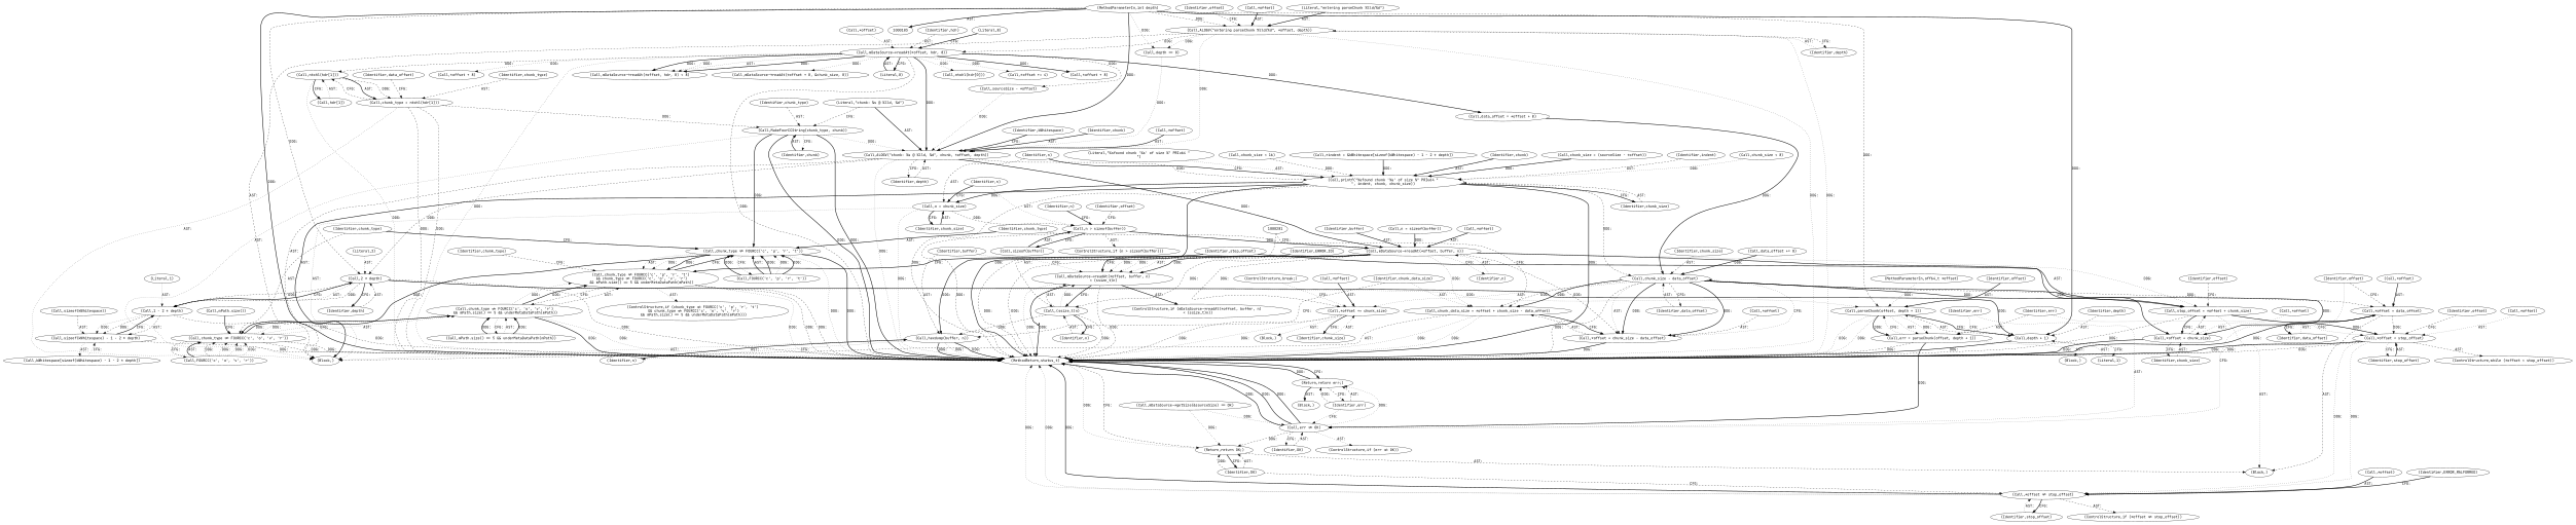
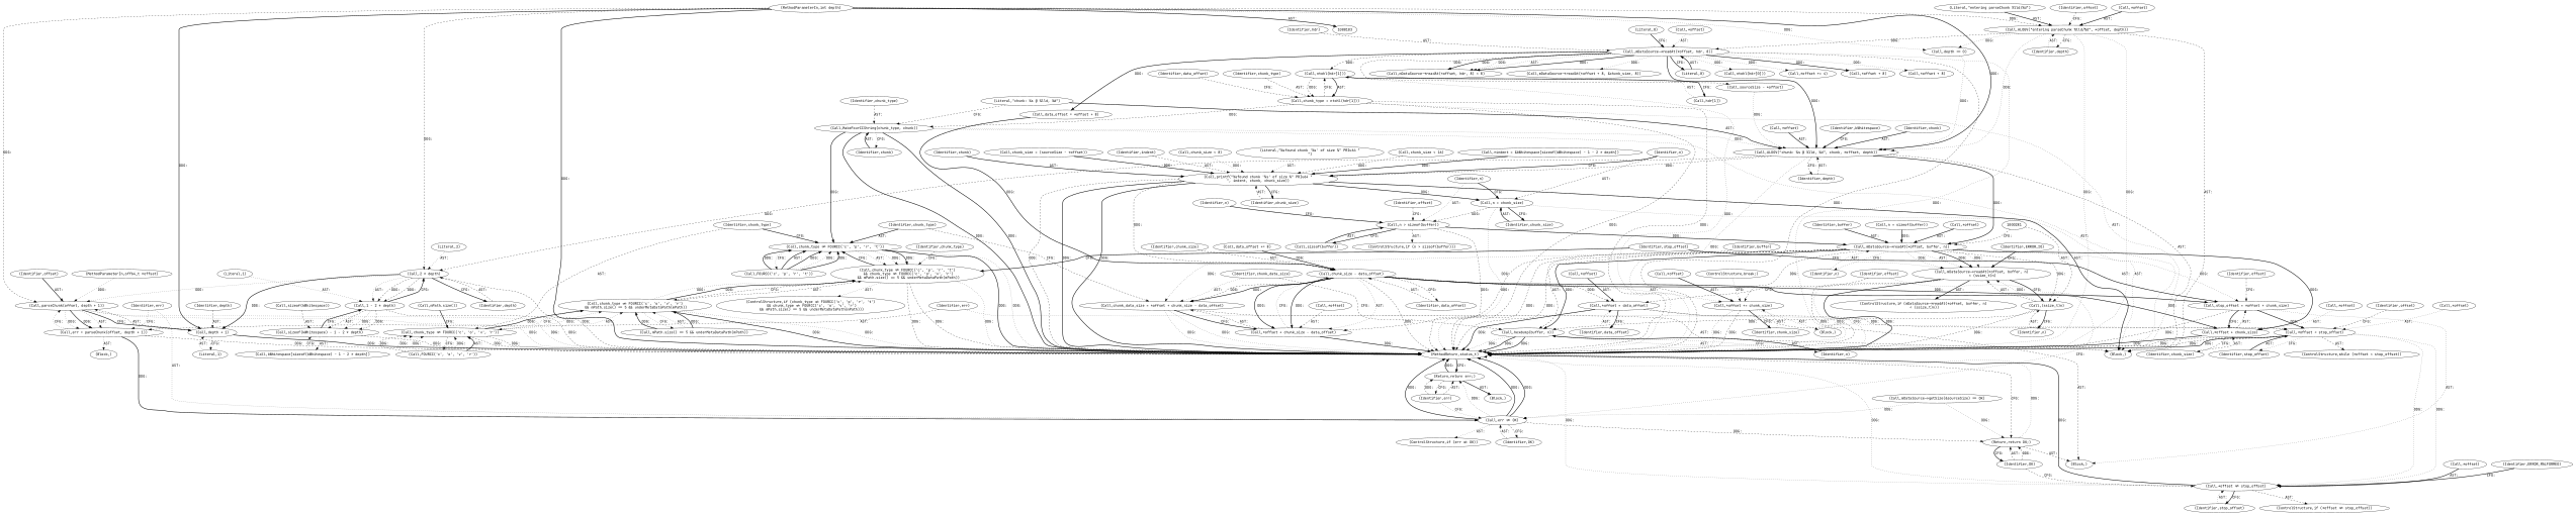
  digraph {
    fontname="JetBrains Mono"
    node [fontname="JetBrains Mono"]
    edge [fontname="JetBrains Mono" style=bold]
    n1 [label="(Call,ntohl(hdr[1]))"]
    n2 [label="(Call,chunk_type = ntohl(hdr[1]))"]
    n3 [label="(Call,hdr[1])"]
    n4 [label="(MethodReturn,status_t)"]
    n5 [label="(Block,)"]
    n6 [label="(Call,MakeFourCCString(chunk_type, chunk))"]
    n7 [label="(Return,return err;)"]
    n8 [label="(Return,return OK;)"]
    n9 [label="(Call,mDataSource->readAt(*offset, hdr, 8))"]
    n10 [label="(Call,ALOGV(\"chunk: %s @ %lld, %d\", chunk, *offset, depth))"]
    n11 [label="(Call,sourceSize - *offset)"]
    n12 [label="(Call,ntohl(hdr[0]))"]
    n13 [label="(Call,*offset += 4)"]
    n14 [label="(Call,*offset + 8)"]
    n15 [label="(Call,data_offset = *offset + 8)"]
    n16 [label="(Literal,8)"]
    n17 [label="(Call,*offset + 8)"]
    n18 [label="(Call,mDataSource->readAt(*offset, hdr, 8) < 8)"]
    n19 [label="(Call,mDataSource->readAt(*offset + 8, &chunk_size, 8))"]
    n20 [label="(Call,2 * depth)"]
    n21 [label="(Call,printf(\"%sfound chunk '%s' of size %\" PRIu64 \"\n\", indent, chunk, chunk_size))"]
    n22 [label="(Call,mDataSource->readAt(*offset, buffer, n))"]
    n23 [label="(Identifier,depth)"]
    n24 [label="(Call,chunk_size - data_offset)"]
    n25 [label="(Call,ALOGV(\"entering parseChunk %lld/%d\", *offset, depth))"]
    n26 [label="(Call,depth == 0)"]
    n27 [label="(Identifier,depth)"]
    n28 [label="(MethodParameterIn,int depth)"]
    n29 [label="(Call,parseChunk(offset, depth + 1))"]
    n30 [label="(Call,depth + 1)"]
    1000103
    n32 [label="(Call,1 - 2 * depth)"]
    n33 [label="(Identifier,depth)"]
    n34 [label="(Call,err = parseChunk(offset, depth + 1))"]
    n35 [label="(Literal,1)"]
    n36 [label="(Call,chunk_type != FOURCC('c', 'p', 'r', 't'))"]
    n37 [label="(Identifier,chunk)"]
    n38 [label="(Call,chunk_type != FOURCC('c', 'p', 'r', 't')\n && chunk_type != FOURCC('c', 'o', 'v', 'r')\n && mPath.size() == 5 && underMetaDataPath(mPath))"]
    n39 [label="(Call,chunk_type != FOURCC('c', 'o', 'v', 'r'))"]
    n40 [label="(Call,FOURCC('c', 'p', 'r', 't'))"]
    n41 [label="(Call,n = chunk_size)"]
    n42 [label="(Identifier,chunk_size)"]
    n43 [label="(Call,mDataSource->readAt(*offset, buffer, n)\n < (ssize_t)n)"]
    n44 [label="(Call,(ssize_t)n)"]
    n45 [label="(Call,hexdump(buffer, n))"]
    n46 [label="(Call,chunk_data_size = *offset + chunk_size - data_offset)"]
    n47 [label="(Call,*offset + chunk_size - data_offset)"]
    n48 [label="(Call,stop_offset = *offset + chunk_size)"]
    n49 [label="(Call,*offset + chunk_size)"]
    n50 [label="(Call,*offset += chunk_size)"]
    n51 [label="(Identifier,n)"]
    n52 [label="(Call,sizeof(kWhitespace) - 1 - 2 * depth)"]
    n53 [label="(Call,kWhitespace[sizeof(kWhitespace) - 1 - 2 * depth])"]
    n54 [label="(Call,err != OK)"]
    n55 [label="(Block,)"]
    n56 [label="(ControlStructure,if (err != OK))"]
    n57 [label="(Identifier,OK)"]
    n58 [label="(Identifier,err)"]
    n59 [label="(Block,)"]
    n60 [label="(Identifier,OK)"]
    n61 [label="(Block,)"]
    n62 [label="(Call,*offset != stop_offset)"]
    n63 [label="(Call,n > sizeof(buffer))"]
    n64 [label="(Identifier,chunk_size)"]
    n65 [label="(Call,*offset = data_offset)"]
    n66 [label="(Identifier,data_offset)"]
    n67 [label="(ControlStructure,if (n > sizeof(buffer)))"]
    n68 [label="(Call,sizeof(buffer))"]
    n69 [label="(ControlStructure,if (mDataSource->readAt(*offset, buffer, n)\n < (ssize_t)n))"]
    n70 [label="(Identifier,n)"]
    n71 [label="(Identifier,n)"]
    n72 [label="(Call,*offset < stop_offset)"]
    n73 [label="(Identifier,chunk_size)"]
    n74 [label="(Identifier,chunk_size)"]
    n75 [label="(Block,)"]
    n76 [label="(Identifier,stop_offset)"]
    n77 [label="(ControlStructure,while (*offset < stop_offset))"]
    n78 [label="(Identifier,stop_offset)"]
    n79 [label="(ControlStructure,if (*offset != stop_offset))"]
    n80 [label="(Identifier,data_offset)"]
    n81 [label="(Call,chunk_type != FOURCC('c', 'o', 'v', 'r')\n && mPath.size() == 5 && underMetaDataPath(mPath))"]
    n82 [label="(ControlStructure,if (chunk_type != FOURCC('c', 'p', 'r', 't')\n && chunk_type != FOURCC('c', 'o', 'v', 'r')\n && mPath.size() == 5 && underMetaDataPath(mPath)))"]
    n83 [label="(Call,FOURCC('c', 'o', 'v', 'r'))"]
    n84 [label="(Call,mPath.size() == 5 && underMetaDataPath(mPath))"]
    n85 [label="(Call,chunk_size < 8)"]
    n86 [label="(Literal,1)"]
    n87 [label="(Call,*offset)"]
    n88 [label="(Call,mDataSource->getSize(&sourceSize) == OK)"]
    n89 [label="(Call,*offset)"]
    n90 [label="(Call,*offset)"]
    n91 [label="(Identifier,chunk_size)"]
    n92 [label="(Identifier,chunk_data_size)"]
    n93 [label="(Literal,\"%sfound chunk '%s' of size %\" PRIu64 \"\n\")"]
    n94 [label="(Literal,\"chunk: %s @ %lld, %d\")"]
    n95 [label="(Identifier,n)"]
    n96 [label="(Identifier,chunk_type)"]
    n97 [label="(Identifier,buffer)"]
    n98 [label="(Call,chunk_size < 16)"]
    n99 [label="(Identifier,offset)"]
    n100 [label="(Call,*offset)"]
    n101 [label="(Identifier,hdr)"]
    n102 [label="(MethodParameterIn,off64_t *offset)"]
    n103 [label="(Identifier,n)"]
    n104 [label="(Call,*offset)"]
    n105 [label="(Identifier,offset)"]
    n106 [label="(ControlStructure,break;)"]
    n107 [label="(Identifier,data_offset)"]
    n108 [label="(Call,mPath.size())"]
    n109 [label="(Identifier,err)"]
    n110 [label="(Identifier,depth)"]
    n111 [label="(Identifier,buffer)"]
    n112 [label="(Identifier,offset)"]
    n113 [label="(Identifier,kWhitespace)"]
    n114 [label="(Identifier,err)"]
    n115 [label="(Identifier,chunk)"]
    n116 [label="(Identifier,offset)"]
    n117 [label="(Literal,2)"]
    n118 [label="(Call,*indent = &kWhitespace[sizeof(kWhitespace) - 1 - 2 * depth])"]
    n119 [label="(Identifier,chunk_type)"]
    n120 [label="(Call,*offset)"]
    n121 [label="(Identifier,chunk)"]
    n122 [label="(Call,data_offset += 8)"]
    n123 [label="(Identifier,offset)"]
    n124 [label="(Identifier,chunk_type)"]
    n125 [label="(Identifier,stop_offset)"]
    n126 [label="(Literal,8)"]
    n127 [label="(Call,sizeof(kWhitespace))"]
    n128 [label="(Call,chunk_size = (sourceSize - *offset))"]
    n129 [label="(Call,n = sizeof(buffer))"]
    n130 [label="(Call,*offset)"]
    n131 [label="(Identifier,n)"]
    n132 [label="(Literal,\"entering parseChunk %lld/%d\")"]
    n133 [label="(Identifier,chunk_type)"]
    n134 [label="(Call,*offset)"]
    n135 [label="(Identifier,chunk_type)"]
    n136 [label="(Identifier,offset)"]
    n137 [label="(Identifier,ERROR_IO)"]
    n138 [label="(Call,*offset)"]
    n139 [label="(Call,*offset)"]
    n140 [label="(Identifier,ERROR_MALFORMED)"]
    n141 [label="(Identifier,indent)"]
    1000281
    n1 -> n2 [label="AST: "]
    n1 -> n2 [label="DDG: " style=dashed]
    n1 -> n3 [label="CFG: "]
    n1 -> n4 [label="DDG: " style=dotted]
    n2 -> n1 [label="CFG: " style=dashed]
    n2 -> n4 [label="DDG: " style=dashed]
    n2 -> n4 [label="DDG: " style=dashed]
    n2 -> n5 [label="AST: " style=dotted]
    n2 -> n6 [label="DDG: " style=dashed]
    n3 -> n1 [label="AST: " style=dotted]
    n4 -> n7 [label="CFG: "]
    n4 -> n8 [label="CFG: " style=dashed]
    n6 -> n4 [label="DDG: "]
    n6 -> n4 [label="DDG: "]
    n6 -> n5 [label="AST: " style=dotted]
    n6 -> n10 [label="DDG: " style=dotted]
    n6 -> n36 [label="DDG: "]
    n6 -> n37 [label="CFG: " style=dotted]
    n7 -> n4 [label="DDG: "]
    n7 -> n58 [label="CFG: " style=dashed]
    n7 -> n59 [label="AST: "]
    n8 -> n4 [label="DDG: " style=dotted]
    n8 -> n60 [label="CFG: "]
    n8 -> n61 [label="AST: " style=dashed]
    n9 -> n1 [label="DDG: " style=dashed]
    n9 -> n4 [label="DDG: " style=dotted]
    n9 -> n4 [label="DDG: " style=dashed]
    n9 -> n10 [label="DDG: "]
    n9 -> n11 [label="DDG: " style=dashed]
    n9 -> n12 [label="DDG: " style=dotted]
    n9 -> n13 [label="DDG: " style=dotted]
    n9 -> n14 [label="DDG: "]
    n9 -> n15 [label="DDG: "]
    n9 -> n16 [label="CFG: "]
    n9 -> n17 [label="DDG: " style=dotted]
    n9 -> n18 [label="AST: " style=dotted]
    n9 -> n18 [label="DDG: "]
    n9 -> n18 [label="DDG: "]
    n9 -> n18 [label="DDG: " style=dotted]
    n9 -> n19 [label="DDG: " style=dotted]
    n10 -> n4 [label="DDG: " style=dotted]
    n10 -> n5 [label="AST: " style=dashed]
    n10 -> n20 [label="DDG: " style=dashed]
    n10 -> n21 [label="DDG: " style=dashed]
    n10 -> n22 [label="DDG: "]
    n10 -> n23 [label="CFG: " style=dashed]
    n11 -> n10 [label="DDG: " style=dotted]
    n15 -> n24 [label="DDG: "]
    n16 -> n9 [label="AST: "]
    n20 -> n4 [label="DDG: " style=dashed]
    n20 -> n29 [label="DDG: " style=dotted]
    n20 -> n30 [label="DDG: "]
    n20 -> n32 [label="AST: " style=dotted]
    n20 -> n32 [label="DDG: " style=dashed]
    n20 -> n32 [label="DDG: " style=dashed]
    n20 -> n33 [label="CFG: "]
    n21 -> n4 [label="DDG: "]
    n21 -> n4 [label="DDG: " style=dashed]
    n21 -> n4 [label="DDG: "]
    n21 -> n5 [label="AST: "]
    n21 -> n24 [label="DDG: " style=dashed]
    n21 -> n41 [label="DDG: "]
    n21 -> n42 [label="CFG: "]
    n22 -> n4 [label="DDG: " style=dashed]
    n22 -> n4 [label="DDG: " style=dashed]
    n22 -> n43 [label="AST: " style=dotted]
    n22 -> n43 [label="DDG: "]
    n22 -> n43 [label="DDG: " style=dotted]
    n22 -> n43 [label="DDG: " style=dotted]
    n22 -> n44 [label="DDG: " style=dashed]
    n22 -> n45 [label="DDG: "]
    n22 -> n46 [label="DDG: " style=dotted]
    n22 -> n47 [label="DDG: " style=dashed]
    n22 -> n48 [label="DDG: " style=dotted]
    n22 -> n49 [label="DDG: "]
    n22 -> n50 [label="DDG: " style=dashed]
    n22 -> n51 [label="CFG: " style=dotted]
    n23 -> n10 [label="AST: " style=dashed]
    n24 -> n4 [label="DDG: " style=dashed]
    n24 -> n46 [label="DDG: " style=dashed]
    n24 -> n46 [label="DDG: "]
    n24 -> n47 [label="AST: " style=dotted]
    n24 -> n47 [label="DDG: "]
    n24 -> n47 [label="DDG: "]
    n24 -> n48 [label="DDG: "]
    n24 -> n49 [label="DDG: "]
    n24 -> n50 [label="AST: " style=dotted]
    n24 -> n65 [label="DDG: " style=dashed]
    n24 -> n66 [label="CFG: " style=dashed]
    n25 -> n4 [label="DDG: " style=dotted]
    n25 -> n4 [label="DDG: " style=dotted]
    n25 -> n5 [label="AST: " style=dashed]
    n25 -> n9 [label="DDG: " style=dashed]
    n25 -> n10 [label="DDG: " style=dotted]
    n25 -> n26 [label="DDG: " style=dotted]
    n25 -> n27 [label="CFG: " style=dashed]
    n26 -> n10 [label="DDG: " style=dotted]
    n27 -> n25 [label="AST: " style=dotted]
    n28 -> n4 [label="DDG: "]
    n28 -> n10 [label="DDG: "]
    n28 -> n20 [label="DDG: " style=dashed]
    n28 -> n25 [label="DDG: " style=dashed]
    n28 -> n26 [label="DDG: " style=dotted]
    n28 -> n29 [label="DDG: " style=dashed]
    n28 -> n30 [label="DDG: "]
    n28 -> 1000103 [label="AST: "]
    n29 -> n4 [label="DDG: " style=dotted]
    n29 -> n4 [label="DDG: " style=dotted]
    n29 -> n30 [label="CFG: "]
    n29 -> n34 [label="AST: " style=dotted]
    n29 -> n34 [label="DDG: " style=dotted]
    n29 -> n34 [label="DDG: "]
    n30 -> n4 [label="DDG: "]
    n30 -> n29 [label="AST: " style=dashed]
    n30 -> n35 [label="CFG: " style=dashed]
    n32 -> n4 [label="DDG: " style=dashed]
    n32 -> n20 [label="CFG: "]
    n32 -> n52 [label="AST: " style=dashed]
    n32 -> n52 [label="DDG: " style=dotted]
    n32 -> n52 [label="DDG: " style=dashed]
    n33 -> n20 [label="AST: " style=dashed]
    n34 -> n4 [label="DDG: " style=dashed]
    n34 -> n29 [label="CFG: " style=dotted]
    n34 -> n54 [label="DDG: "]
    n34 -> n55 [label="AST: " style=dotted]
    n35 -> n30 [label="AST: " style=dotted]
    n36 -> n4 [label="DDG: "]
    n36 -> n4 [label="DDG: " style=dotted]
    n36 -> n38 [label="AST: " style=dotted]
    n36 -> n38 [label="DDG: " style=dotted]
    n36 -> n38 [label="DDG: "]
-   n36 -> n39 [label="DDG: "]
    n36 -> n40 [label="CFG: " style=dotted]
    n37 -> n6 [label="AST: "]
    n38 -> n4 [label="DDG: " style=dotted]
    n38 -> n4 [label="DDG: " style=dashed]
    n38 -> n4 [label="DDG: " style=dashed]
    n38 -> n36 [label="CFG: "]
    n38 -> n81 [label="CFG: " style=dashed]
    n38 -> n82 [label="AST: " style=dotted]
    n39 -> n4 [label="DDG: " style=dashed]
    n39 -> n4 [label="DDG: " style=dashed]
    n39 -> n81 [label="AST: " style=dotted]
    n39 -> n81 [label="DDG: "]
    n39 -> n81 [label="DDG: " style=dotted]
    n39 -> n83 [label="CFG: " style=dashed]
    n40 -> n36 [label="AST: "]
    n40 -> n36 [label="DDG: "]
    n40 -> n36 [label="DDG: " style=dotted]
    n40 -> n36 [label="DDG: "]
    n40 -> n36 [label="DDG: "]
    n41 -> n4 [label="DDG: " style=dotted]
    n41 -> n5 [label="AST: " style=dotted]
    n41 -> n63 [label="DDG: " style=dashed]
    n41 -> n64 [label="CFG: "]
    n42 -> n21 [label="AST: " style=dashed]
    n43 -> n4 [label="DDG: " style=dotted]
    n43 -> n4 [label="DDG: "]
    n43 -> n4 [label="DDG: " style=dashed]
    n43 -> n44 [label="CFG: "]
    n43 -> n69 [label="AST: "]
    n44 -> n4 [label="DDG: " style=dashed]
    n44 -> n43 [label="AST: " style=dashed]
    n44 -> n43 [label="DDG: " style=dotted]
    n44 -> n45 [label="DDG: " style=dashed]
    n44 -> n70 [label="CFG: "]
    n45 -> n4 [label="DDG: "]
    n45 -> n4 [label="DDG: " style=dotted]
    n45 -> n4 [label="DDG: "]
    n45 -> n5 [label="AST: " style=dotted]
    n45 -> n71 [label="CFG: " style=dotted]
    n46 -> n4 [label="DDG: " style=dotted]
    n46 -> n4 [label="DDG: " style=dotted]
    n46 -> n5 [label="AST: " style=dashed]
    n46 -> n47 [label="CFG: "]
    n47 -> n4 [label="DDG: "]
    n47 -> n24 [label="CFG: " style=dotted]
    n47 -> n46 [label="AST: " style=dashed]
    n48 -> n4 [label="DDG: " style=dashed]
    n48 -> n49 [label="CFG: "]
    n48 -> n61 [label="AST: " style=dotted]
    n48 -> n72 [label="DDG: "]
    n49 -> n4 [label="DDG: "]
    n49 -> n48 [label="AST: " style=dashed]
    n49 -> n73 [label="CFG: " style=dashed]
    n50 -> n4 [label="DDG: " style=dashed]
    n50 -> n4 [label="DDG: " style=dotted]
    n50 -> n74 [label="CFG: "]
    n50 -> n75 [label="AST: " style=dotted]
    n51 -> n22 [label="AST: " style=dotted]
    n52 -> n4 [label="DDG: " style=dashed]
    n52 -> n32 [label="CFG: "]
    n52 -> n53 [label="AST: " style=dotted]
    n53 -> n52 [label="CFG: " style=dotted]
    n54 -> n4 [label="DDG: "]
    n54 -> n4 [label="DDG: "]
    n54 -> n4 [label="DDG: "]
    n54 -> n7 [label="DDG: " style=dotted]
    n54 -> n8 [label="DDG: " style=dashed]
    n54 -> n56 [label="AST: " style=dotted]
    n54 -> n57 [label="CFG: " style=dashed]
    n57 -> n54 [label="AST: " style=dashed]
    n58 -> n7 [label="AST: " style=dashed]
    n58 -> n7 [label="DDG: " style=dashed]
    n58 -> n54 [label="CFG: " style=dotted]
    n60 -> n8 [label="AST: " style=dashed]
    n60 -> n8 [label="DDG: " style=dashed]
    n60 -> n62 [label="CFG: " style=dashed]
    n62 -> n4 [label="DDG: " style=dotted]
    n62 -> n4 [label="DDG: " style=dotted]
    n62 -> n4 [label="DDG: "]
    n62 -> n78 [label="CFG: "]
    n62 -> n79 [label="AST: " style=dashed]
    n63 -> n4 [label="DDG: " style=dashed]
    n63 -> n22 [label="DDG: "]
    n63 -> n67 [label="AST: " style=dashed]
    n63 -> n68 [label="CFG: "]
    n64 -> n41 [label="AST: "]
    n65 -> n4 [label="DDG: "]
    n65 -> n61 [label="AST: " style=dashed]
    n65 -> n72 [label="DDG: " style=dashed]
    n65 -> n80 [label="CFG: "]
    n66 -> n24 [label="AST: " style=dashed]
    n68 -> n63 [label="AST: "]
    n70 -> n44 [label="AST: " style=dashed]
    n71 -> n45 [label="AST: "]
    n72 -> n4 [label="DDG: " style=dashed]
    n72 -> n4 [label="DDG: "]
    n72 -> n4 [label="DDG: " style=dashed]
    n72 -> n62 [label="DDG: " style=dotted]
    n72 -> n62 [label="DDG: " style=dotted]
    n72 -> n76 [label="CFG: " style=dotted]
    n72 -> n77 [label="AST: " style=dashed]
    n73 -> n49 [label="AST: " style=dashed]
    n74 -> n50 [label="AST: " style=dotted]
    n76 -> n72 [label="AST: "]
    n78 -> n62 [label="AST: " style=dotted]
    n80 -> n65 [label="AST: " style=dotted]
    n81 -> n4 [label="DDG: "]
    n81 -> n4 [label="DDG: " style=dotted]
    n81 -> n38 [label="AST: " style=dashed]
    n81 -> n38 [label="DDG: " style=dotted]
    n81 -> n38 [label="DDG: "]
    n81 -> n39 [label="CFG: " style=dotted]
    n81 -> n84 [label="CFG: " style=dotted]
    n83 -> n39 [label="AST: "]
    n83 -> n39 [label="DDG: " style=dashed]
    n83 -> n39 [label="DDG: " style=dotted]
    n83 -> n39 [label="DDG: " style=dotted]
    n83 -> n39 [label="DDG: " style=dotted]
    n84 -> n81 [label="AST: " style=dotted]
    n84 -> n81 [label="DDG: "]
    n84 -> n81 [label="DDG: "]
    n85 -> n21 [label="DDG: " style=dotted]
    n86 -> n32 [label="AST: " style=dotted]
    n87 -> n9 [label="AST: " style=dotted]
    n88 -> n8 [label="DDG: " style=dotted]
    n88 -> n54 [label="DDG: " style=dotted]
    n89 -> n62 [label="AST: "]
    n90 -> n10 [label="AST: "]
    n91 -> n24 [label="AST: " style=dashed]
    n92 -> n45 [label="CFG: " style=dashed]
    n92 -> n46 [label="AST: " style=dotted]
    n93 -> n21 [label="AST: " style=dotted]
    n94 -> n6 [label="CFG: " style=dashed]
    n94 -> n10 [label="AST: "]
    n95 -> n63 [label="CFG: "]
    n96 -> n38 [label="CFG: " style=dashed]
    n97 -> n22 [label="AST: "]
    n98 -> n21 [label="DDG: " style=dashed]
    n99 -> n29 [label="AST: "]
    n100 -> n49 [label="AST: " style=dotted]
    n101 -> n9 [label="AST: " style=dashed]
    n102 -> n29 [label="DDG: " style=dotted]
    n103 -> n21 [label="CFG: "]
    n103 -> n41 [label="AST: " style=dashed]
    n104 -> n47 [label="AST: " style=dashed]
    n105 -> n63 [label="CFG: " style=dashed]
    n106 -> n50 [label="CFG: " style=dotted]
    n107 -> n2 [label="CFG: " style=dashed]
    n108 -> n39 [label="CFG: "]
    n109 -> n34 [label="CFG: " style=dotted]
    n109 -> n54 [label="AST: " style=dotted]
    n110 -> n30 [label="AST: " style=dashed]
    n111 -> n43 [label="CFG: " style=dotted]
    n111 -> n45 [label="AST: " style=dashed]
    n112 -> n48 [label="CFG: " style=dashed]
    n113 -> n10 [label="CFG: "]
    n114 -> n34 [label="AST: " style=dashed]
    n114 -> n72 [label="CFG: " style=dotted]
    n115 -> n10 [label="AST: "]
    n116 -> n25 [label="CFG: " style=dashed]
    n117 -> n20 [label="AST: " style=dotted]
    n118 -> n21 [label="DDG: "]
    n119 -> n36 [label="AST: "]
    n119 -> n46 [label="CFG: " style=dashed]
    n120 -> n25 [label="AST: "]
    n121 -> n21 [label="AST: "]
    n122 -> n24 [label="DDG: "]
    n123 -> n72 [label="CFG: " style=dashed]
    n124 -> n36 [label="CFG: "]
    n124 -> n39 [label="AST: " style=dashed]
    n125 -> n38 [label="CFG: "]
    n125 -> n48 [label="AST: "]
    n126 -> n9 [label="CFG: "]
    n127 -> n52 [label="AST: " style=dashed]
    n128 -> n21 [label="DDG: "]
    n129 -> n22 [label="DDG: "]
    n130 -> n65 [label="AST: "]
    n131 -> n41 [label="CFG: "]
    n131 -> n63 [label="AST: " style=dotted]
    n132 -> n25 [label="AST: "]
    n133 -> n2 [label="AST: " style=dashed]
    n134 -> n50 [label="AST: "]
    n135 -> n6 [label="AST: " style=dashed]
    n136 -> n54 [label="CFG: " style=dotted]
    n136 -> n65 [label="CFG: " style=dashed]
    n137 -> n43 [label="CFG: "]
    n138 -> n72 [label="AST: " style=dotted]
    n139 -> n22 [label="AST: "]
    n140 -> n62 [label="CFG: "]
    n141 -> n21 [label="AST: " style=dashed]
    1000281 -> n22 [label="CFG: " style=dashed]
    1000281 -> n44 [label="AST: " style=dashed]
  }
